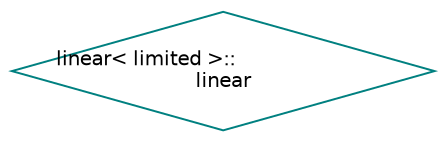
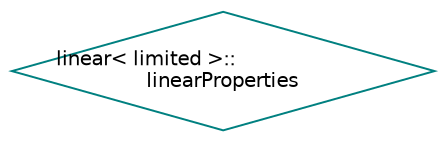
  digraph {
    rankdir=TB
-   n1 [color=teal fillcolor=white fontname=Helvetica fontsize=10 height=0.2 label="linear\< limited \>::\llinear" shape=diamond style=filled width=0.4]
+   n1 [color=teal fillcolor=white fontname=Helvetica fontsize=10 height=0.2 label="linear\< limited \>::\llinearProperties" shape=diamond style=filled width=0.4]
  }
